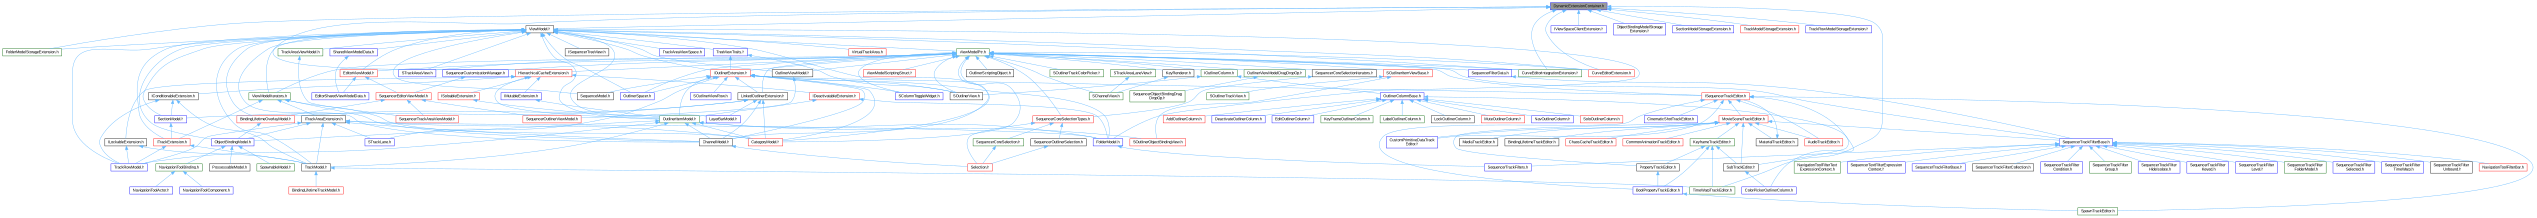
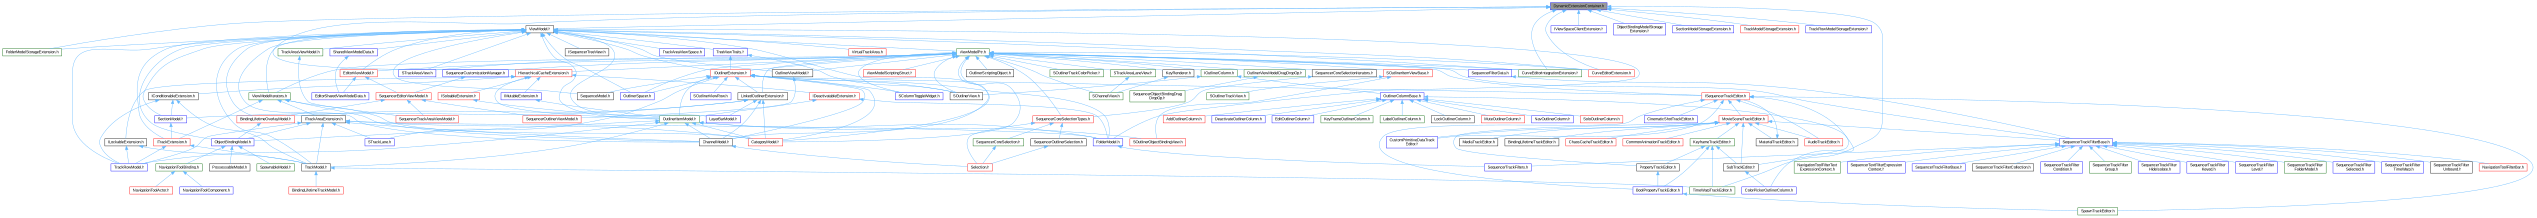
  digraph {
    fontname="Liberation Sans"
    node [color=blue fillcolor=white fontname="Liberation Sans" fontsize=10 shape=box style=filled]
    edge [color=steelblue1 dir=back fontname="Liberation Sans" fontsize=10 labelfontname=Helvetica labelfontsize=10 style=solid]
    n1 [fillcolor=grey60 fontcolor=black height=0.2 label="DynamicExtensionContainer.h" width=0.4]
    n2 [color=red height=0.2 label="CurveEditorExtension.h" width=0.4]
    n3 [color=darkgreen height=0.2 label="CurveEditorIntegrationExtension.h" width=0.4]
    n4 [color=darkgreen height=0.2 label="FolderModelStorageExtension.h" width=0.4]
    n5 [color=red height=0.2 label="HierarchicalCacheExtension.h" width=0.4]
    n6 [color=darkgreen height=0.2 label="TimeWarpTrackEditor.h" width=0.4]
    n7 [height=0.2 label="IViewSpaceClientExtension.h" width=0.4]
    n8 [height=0.2 label="ObjectBindingModelStorage\lExtension.h" width=0.4]
    n9 [height=0.2 label="SectionModelStorageExtension.h" width=0.4]
    n10 [color=red height=0.2 label="TrackModelStorageExtension.h" width=0.4]
    n11 [height=0.2 label="TrackRowModelStorageExtension.h" width=0.4]
    n12 [color=black height=0.2 label="ViewModel.h" width=0.4]
    n13 [color=black height=0.2 label="IConditionableExtension.h" width=0.4]
    n14 [color=red height=0.2 label="IDeactivatableExtension.h" width=0.4]
    n15 [color=darkgreen height=0.2 label="OutlinerItemModel.h" width=0.4]
    n16 [color=black height=0.2 label="ILockableExtension.h" width=0.4]
    n17 [height=0.2 label="IMutableExtension.h" width=0.4]
    n18 [color=red height=0.2 label="ISoloableExtension.h" width=0.4]
    n19 [height=0.2 label="SectionModel.h" width=0.4]
    n20 [color=black height=0.2 label="TrackModel.h" width=0.4]
    n21 [height=0.2 label="TrackRowModel.h" width=0.4]
    n22 [color=red height=0.2 label="ITrackExtension.h" width=0.4]
    n23 [height=0.2 label="FolderModel.h" width=0.4]
    n24 [color=red height=0.2 label="CategoryModel.h" width=0.4]
    n25 [color=black height=0.2 label="ChannelModel.h" width=0.4]
    n26 [height=0.2 label="ObjectBindingModel.h" width=0.4]
    n27 [color=red height=0.2 label="BindingLifetimeOverlayModel.h" width=0.4]
    n28 [color=red height=0.2 label="EditorViewModel.h" width=0.4]
    n29 [color=red height=0.2 label="IOutlinerExtension.h" width=0.4]
    n30 [height=0.2 label="LayerBarModel.h" width=0.4]
    n31 [height=0.2 label="OutlinerSpacer.h" width=0.4]
    n32 [color=black height=0.2 label="SequenceModel.h" width=0.4]
    n33 [color=black height=0.2 label="ISequencerTreeView.h" width=0.4]
    n34 [color=black height=0.2 label="OutlinerViewModel.h" width=0.4]
    n35 [height=0.2 label="STrackAreaView.h" width=0.4]
    n36 [height=0.2 label="SharedViewModelData.h" width=0.4]
    n37 [color=darkgreen height=0.2 label="TrackAreaViewModel.h" width=0.4]
    n38 [height=0.2 label="TrackAreaViewSpace.h" width=0.4]
    n39 [height=0.2 label="TreeViewTraits.h" width=0.4]
    n40 [color=darkgreen height=0.2 label="ViewModelIterators.h" width=0.4]
    n41 [color=darkgreen height=0.2 label="ViewModelPtr.h" width=0.4]
    n42 [color=red height=0.2 label="VirtualTrackArea.h" width=0.4]
    n43 [color=red height=0.2 label="SOutlinerObjectBindingView.h" width=0.4]
    n44 [color=red height=0.2 label="BindingLifetimeTrackModel.h" width=0.4]
    n45 [height=0.2 label="SequencerTrackFilters.h" width=0.4]
    n46 [color=red height=0.2 label="Selection.h" width=0.4]
    n47 [color=darkgreen height=0.2 label="NavigationToolBinding.h" width=0.4]
    n48 [color=black height=0.2 label="PossessableModel.h" width=0.4]
    n49 [color=darkgreen height=0.2 label="SpawnableModel.h" width=0.4]
-   n50 [height=0.2 label="NavigationToolActor.h" width=0.4]
+   n50 [color=red height=0.2 label="NavigationToolActor.h" width=0.4]
    n51 [height=0.2 label="NavigationToolComponent.h" width=0.4]
    n52 [height=0.2 label="EditorSharedViewModelData.h" width=0.4]
    n53 [color=red height=0.2 label="SequencerEditorViewModel.h" width=0.4]
    n54 [color=red height=0.2 label="ISequencerTrackEditor.h" width=0.4]
    n55 [color=black height=0.2 label="LinkedOutlinerExtension.h" width=0.4]
    n56 [height=0.2 label="SColumnToggleWidget.h" width=0.4]
    n57 [color=black height=0.2 label="SOutlinerView.h" width=0.4]
    n58 [height=0.2 label="SOutlinerViewRow.h" width=0.4]
    n59 [height=0.2 label="STrackLane.h" width=0.4]
    n60 [color=red height=0.2 label="SequencerOutlinerViewModel.h" width=0.4]
    n61 [color=red height=0.2 label="SequencerTrackAreaViewModel.h" width=0.4]
    n62 [color=black height=0.2 label="ITrackAreaExtension.h" width=0.4]
    n63 [height=0.2 label="SequencerTrackFilterBase.h" width=0.4]
    n64 [color=darkgreen height=0.2 label="IOutlinerColumn.h" width=0.4]
    n65 [color=black height=0.2 label="KeyRenderer.h" width=0.4]
    n66 [color=darkgreen height=0.2 label="SChannelView.h" width=0.4]
    n67 [color=black height=0.2 label="OutlinerScriptingObject.h" width=0.4]
    n68 [color=darkgreen height=0.2 label="OutlinerViewModelDragDropOp.h" width=0.4]
    n69 [color=red height=0.2 label="SOutlinerItemViewBase.h" width=0.4]
    n70 [color=darkgreen height=0.2 label="SOutlinerTrackColorPicker.h" width=0.4]
    n71 [color=darkgreen height=0.2 label="STrackAreaLaneView.h" width=0.4]
    n72 [color=black height=0.2 label="SequencerCoreSelectionIterators.h" width=0.4]
    n73 [color=red height=0.2 label="SequencerCoreSelectionTypes.h" width=0.4]
    n74 [height=0.2 label="SequencerCustomizationManager.h" width=0.4]
    n75 [height=0.2 label="SequencerFilterData.h" width=0.4]
    n76 [color=red height=0.2 label="ViewModelScriptingStruct.h" width=0.4]
    n77 [color=red height=0.2 label="AudioTrackEditor.h" width=0.4]
    n78 [height=0.2 label="BoolPropertyTrackEditor.h" width=0.4]
    n79 [color=darkgreen height=0.2 label="SpawnTrackEditor.h" width=0.4]
    n80 [height=0.2 label="CinematicShotTrackEditor.h" width=0.4]
    n81 [height=0.2 label="CustomPrimitiveDataTrack\lEditor.h" width=0.4]
    n82 [color=red height=0.2 label="MovieSceneTrackEditor.h" width=0.4]
    n83 [color=black height=0.2 label="SubTrackEditor.h" width=0.4]
    n84 [color=black height=0.2 label="MaterialTrackEditor.h" width=0.4]
    n85 [color=black height=0.2 label="BindingLifetimeTrackEditor.h" width=0.4]
    n86 [color=red height=0.2 label="ChaosCacheTrackEditor.h" width=0.4]
    n87 [color=red height=0.2 label="CommonAnimationTrackEditor.h" width=0.4]
    n88 [color=darkgreen height=0.2 label="KeyframeTrackEditor.h" width=0.4]
    n89 [color=black height=0.2 label="PropertyTrackEditor.h" width=0.4]
    n90 [color=black height=0.2 label="MediaTrackEditor.h" width=0.4]
    n91 [height=0.2 label="ColorPickerOutlinerColumn.h" width=0.4]
    n92 [color=red height=0.2 label="NavigationToolFilterBar.h" width=0.4]
    n93 [color=darkgreen height=0.2 label="NavigationToolFilterText\lExpressionContext.h" width=0.4]
    n94 [height=0.2 label="SequencerTextFilterExpression\lContext.h" width=0.4]
    n95 [height=0.2 label="SequencerTrackFilterBase.h" width=0.4]
    n96 [color=black height=0.2 label="SequencerTrackFilterCollection.h" width=0.4]
    n97 [height=0.2 label="SequencerTrackFilter\l_Condition.h" width=0.4]
    n98 [color=darkgreen height=0.2 label="SequencerTrackFilter\l_Group.h" width=0.4]
    n99 [height=0.2 label="SequencerTrackFilter\l_HideIsolate.h" width=0.4]
    n100 [height=0.2 label="SequencerTrackFilter\l_Keyed.h" width=0.4]
    n101 [height=0.2 label="SequencerTrackFilter\l_Level.h" width=0.4]
    n102 [color=darkgreen height=0.2 label="SequencerTrackFilter\l_FolderModel.h" width=0.4]
    n103 [height=0.2 label="SequencerTrackFilter\l_Selected.h" width=0.4]
    n104 [height=0.2 label="SequencerTrackFilter\l_TimeWarp.h" width=0.4]
    n105 [color=black height=0.2 label="SequencerTrackFilter\l_Unbound.h" width=0.4]
    n106 [height=0.2 label="OutlinerColumnBase.h" width=0.4]
    n107 [color=darkgreen height=0.2 label="SequencerObjectBindingDrag\lDropOp.h" width=0.4]
    n108 [color=darkgreen height=0.2 label="SOutlinerTrackView.h" width=0.4]
    n109 [color=darkgreen height=0.2 label="SequencerCoreSelection.h" width=0.4]
    n110 [color=black height=0.2 label="SequencerOutlinerSelection.h" width=0.4]
    n111 [color=red height=0.2 label="AddOutlinerColumn.h" width=0.4]
    n112 [height=0.2 label="DeactivateOutlinerColumn.h" width=0.4]
    n113 [height=0.2 label="EditOutlinerColumn.h" width=0.4]
    n114 [color=darkgreen height=0.2 label="KeyFrameOutlinerColumn.h" width=0.4]
    n115 [color=darkgreen height=0.2 label="LabelOutlinerColumn.h" width=0.4]
    n116 [color=black height=0.2 label="LockOutlinerColumn.h" width=0.4]
    n117 [color=red height=0.2 label="MuteOutlinerColumn.h" width=0.4]
    n118 [height=0.2 label="NavOutlinerColumn.h" width=0.4]
    n119 [color=red height=0.2 label="SoloOutlinerColumn.h" width=0.4]
    n1 -> n2
    n1 -> n3
    n1 -> n4
    n1 -> n5
    n1 -> n6
    n1 -> n7
    n1 -> n8
    n1 -> n9
    n1 -> n10
    n1 -> n11
    n1 -> n12
    n5 -> n13
    n5 -> n14
    n5 -> n15
    n5 -> n16
    n5 -> n17
    n5 -> n18
    n12 -> n2
    n12 -> n3
    n12 -> n4
    n12 -> n15
    n12 -> n19
    n12 -> n20
    n12 -> n21
    n12 -> n22
    n12 -> n23
    n12 -> n24
    n12 -> n25
    n12 -> n26
    n12 -> n27
    n12 -> n28
    n12 -> n29
    n12 -> n30
    n12 -> n31
    n12 -> n32
    n12 -> n33
    n12 -> n34
    n12 -> n35
    n12 -> n36
    n12 -> n37
    n12 -> n38
    n12 -> n39
    n12 -> n40
    n12 -> n41
    n12 -> n42
    n13 -> n19
    n13 -> n20
    n13 -> n21
    n14 -> n15
    n14 -> n23
    n15 -> n20
    n15 -> n21
    n15 -> n23
    n15 -> n24
    n15 -> n25
    n15 -> n26
    n15 -> n43
    n16 -> n20
    n16 -> n21
    n17 -> n15
    n18 -> n15
    n19 -> n22
    n20 -> n6
    n20 -> n44
    n22 -> n20
    n22 -> n21
    n23 -> n45
    n25 -> n46
    n26 -> n47
    n26 -> n48
    n26 -> n49
    n27 -> n26
    n28 -> n52
    n28 -> n53
    n29 -> n15
    n29 -> n23
    n29 -> n24
    n29 -> n25
    n29 -> n31
    n29 -> n32
    n29 -> n54
    n29 -> n55
    n29 -> n56
    n29 -> n57
    n29 -> n58
    n29 -> n59
    n34 -> n60
    n36 -> n52
    n37 -> n61
    n39 -> n29
    n39 -> n57
    n40 -> n22
    n40 -> n24
    n40 -> n25
    n40 -> n62
    n41 -> n2
    n41 -> n3
    n41 -> n5
    n41 -> n24
    n41 -> n25
    n41 -> n28
    n41 -> n29
    n41 -> n31
    n41 -> n34
    n41 -> n35
    n41 -> n40
    n41 -> n54
    n41 -> n55
    n41 -> n56
    n41 -> n57
    n41 -> n63
    n41 -> n64
    n41 -> n65
    n41 -> n66
    n41 -> n67
    n41 -> n68
    n41 -> n69
    n41 -> n70
+   n41 -> n71
    n41 -> n72
    n41 -> n73
    n41 -> n74
    n41 -> n75
    n41 -> n76
    n47 -> n50
    n47 -> n51
    n53 -> n27
    n53 -> n60
    n53 -> n61
    n54 -> n77
    n54 -> n78
    n54 -> n79
    n54 -> n80
    n54 -> n81
    n54 -> n82
    n54 -> n83
    n55 -> n19
    n55 -> n24
    n55 -> n25
    n55 -> n27
    n55 -> n30
    n62 -> n20
    n62 -> n21
    n62 -> n23
    n62 -> n24
    n62 -> n25
    n62 -> n26
    n62 -> n59
    n63 -> n45
    n63 -> n92
    n63 -> n93
    n63 -> n94
    n63 -> n95
    n63 -> n96
    n63 -> n97
    n63 -> n98
    n63 -> n99
    n63 -> n100
    n63 -> n101
    n63 -> n102
    n63 -> n103
    n63 -> n104
    n63 -> n105
    n64 -> n57
    n64 -> n106
    n65 -> n66
    n68 -> n107
    n69 -> n43
    n69 -> n108
    n71 -> n66
    n72 -> n73
    n73 -> n46
    n73 -> n109
    n73 -> n110
    n74 -> n53
    n75 -> n63
    n78 -> n79
    n82 -> n63
    n82 -> n77
    n82 -> n81
    n82 -> n83
    n82 -> n84
    n82 -> n85
    n82 -> n86
    n82 -> n87
    n82 -> n88
    n82 -> n89
    n82 -> n90
    n83 -> n91
    n84 -> n54
    n88 -> n6
    n88 -> n78
    n88 -> n83
    n88 -> n89
    n89 -> n78
    n106 -> n91
    n106 -> n111
    n106 -> n112
    n106 -> n113
    n106 -> n114
    n106 -> n115
    n106 -> n116
    n106 -> n117
    n106 -> n118
    n106 -> n119
    n109 -> n46
    n110 -> n46
  }
